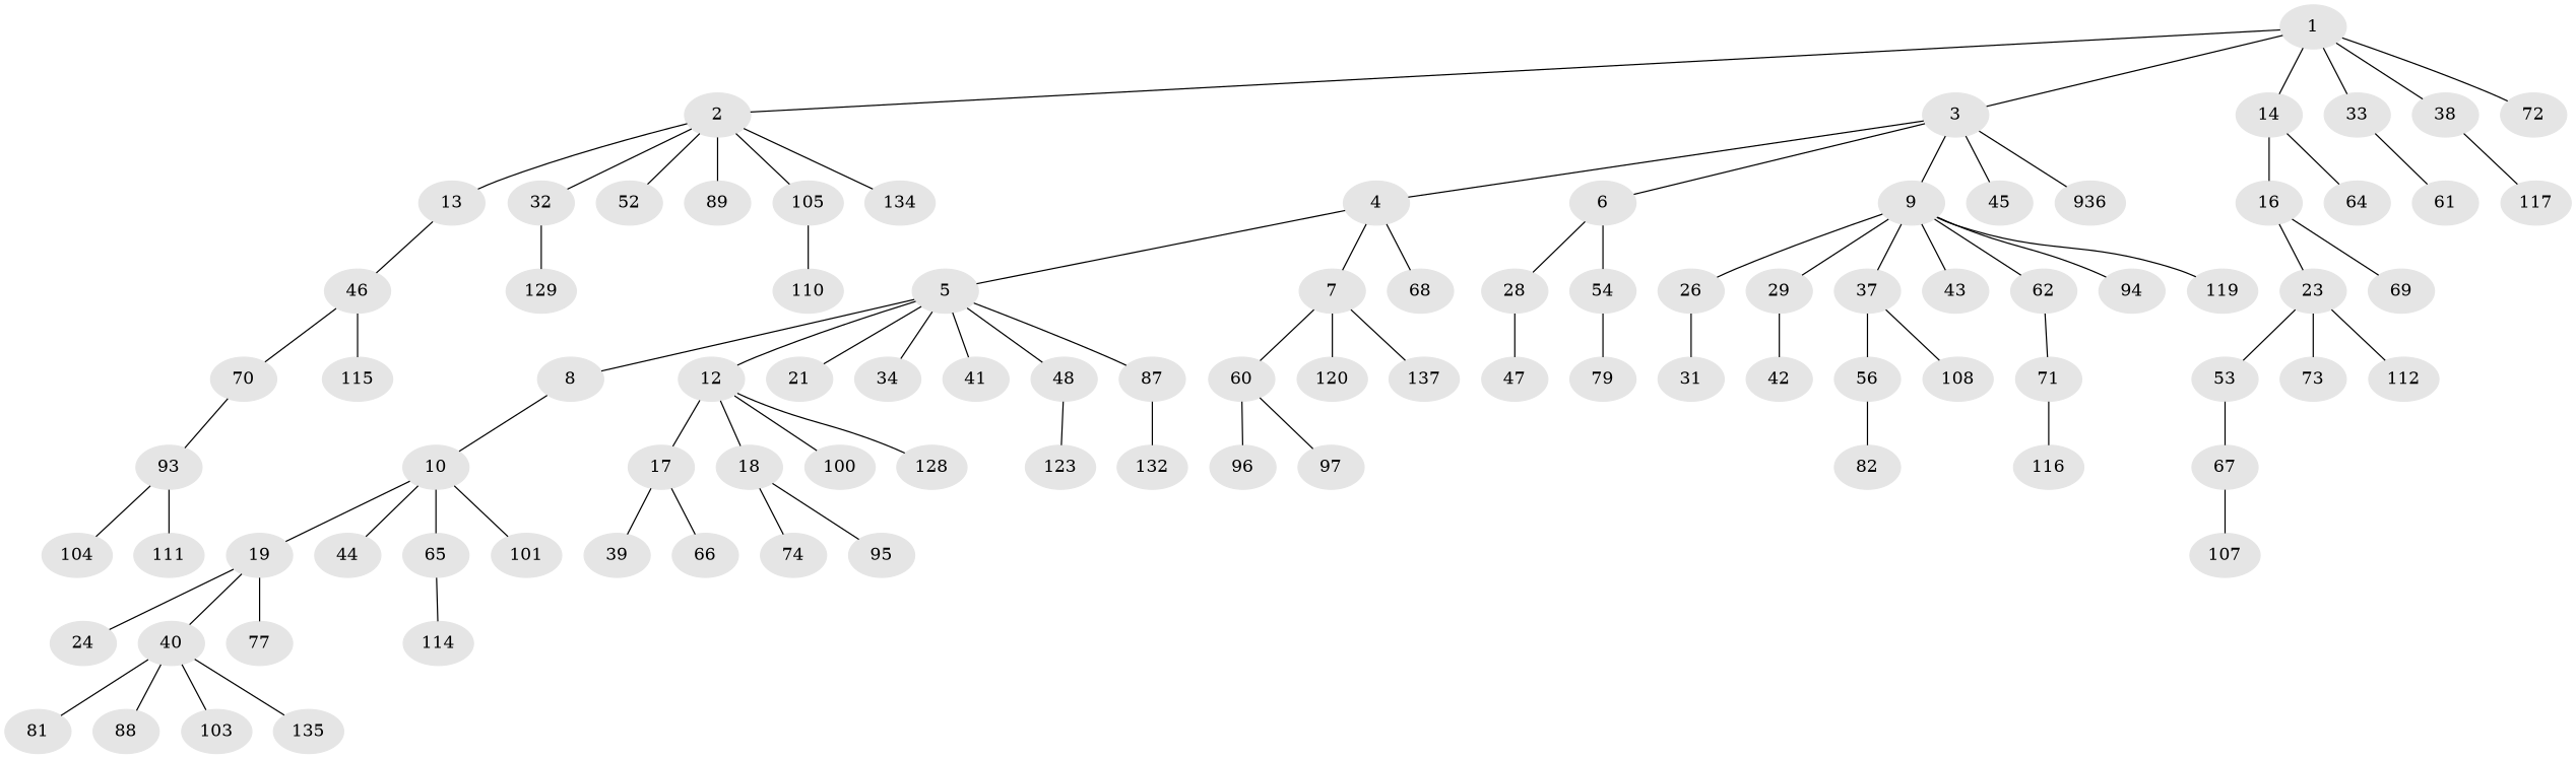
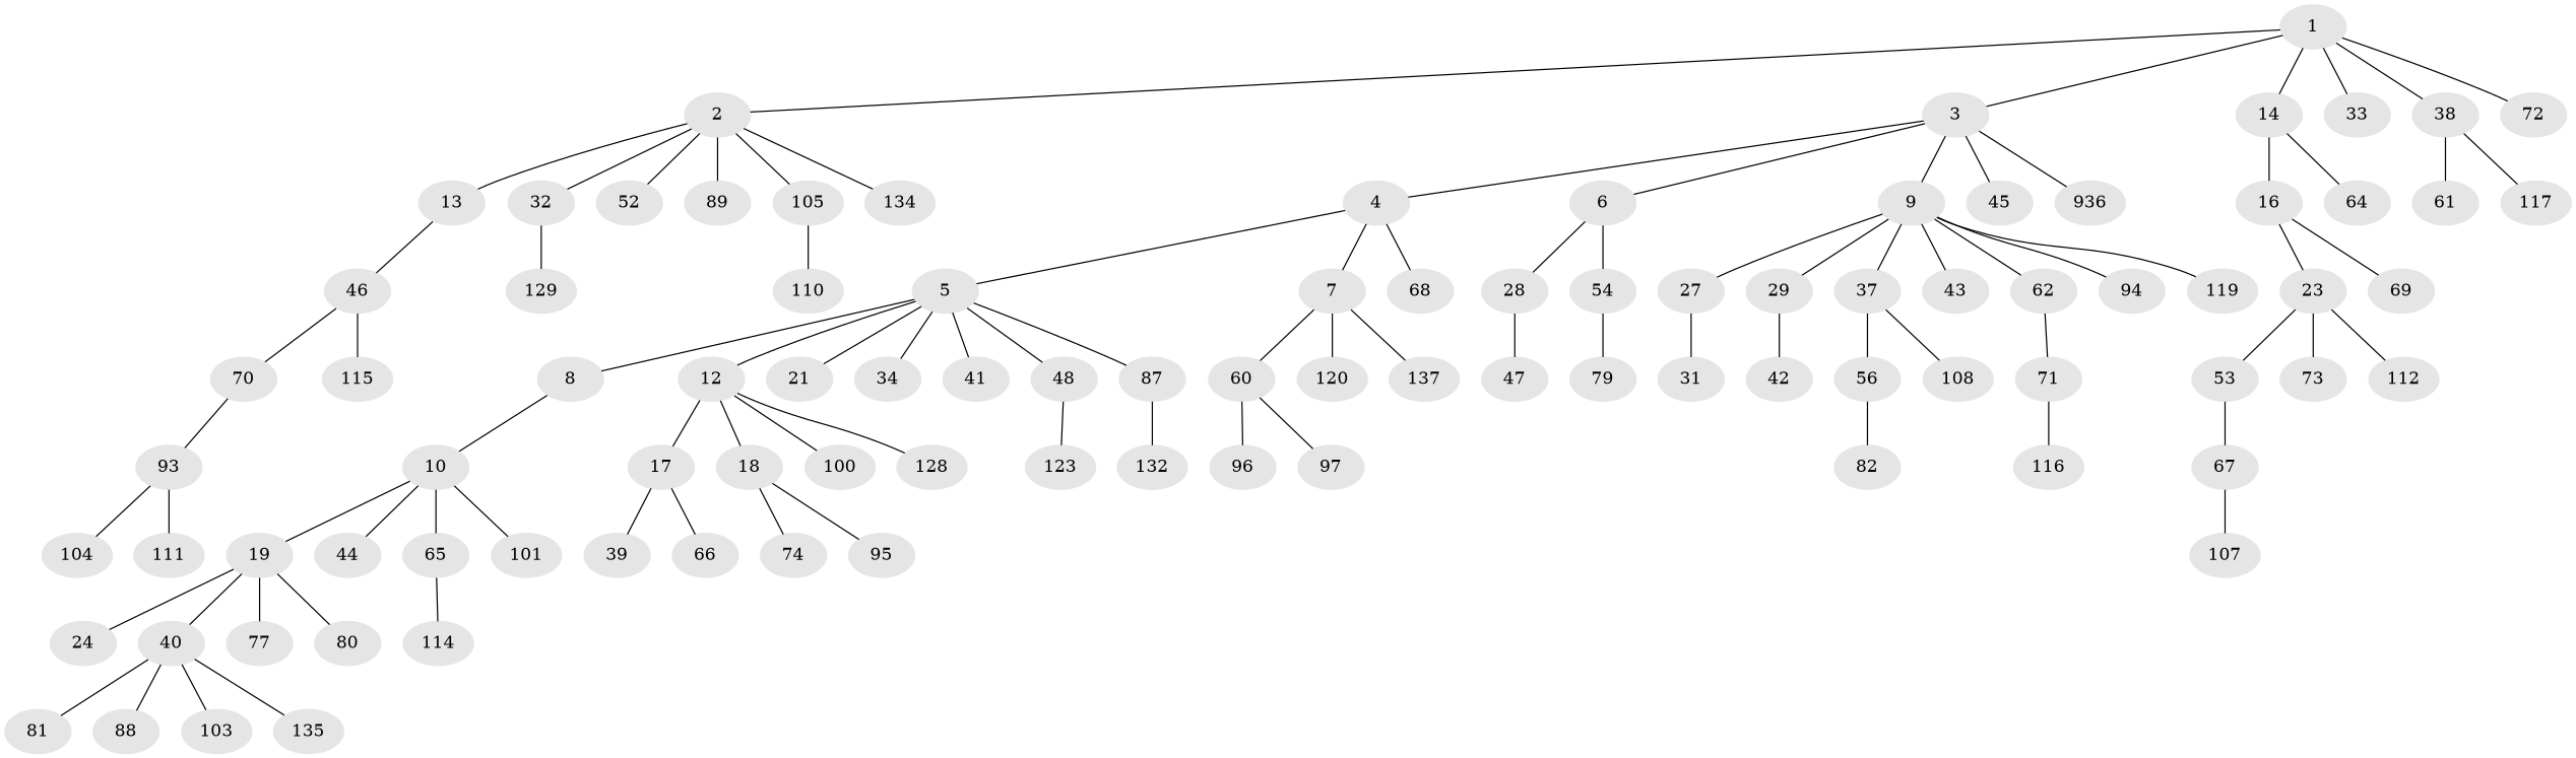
  graph {
    node [color=gray90 style=filled]
    1 [super="+55"]
    2 [super="+30"]
    3 [super="+91"]
    14
    33
    38
    72
    13
    32 [super="+92"]
    52
    89 [super="+125"]
    105
    134
    4
    6 [super="+15"]
    9 [super="+20"]
    45
    n18 [label=936]
    16 [super="+49"]
    64
    61 [super="+109"]
    117 [super="+138"]
    46 [super="+59"]
    129
    110 [super="+127"]
    5 [super="+11"]
    7 [super="+51"]
    68
    28 [super="+36"]
    54
-   27 [super="+75" label=26]
+   27 [super="+75"]
    29 [super="+35"]
    37 [super="+78"]
    43
    62
    94
    119
    8
    12 [super="+50"]
    21
    34
    41
    48
    87 [super="+106"]
    60 [super="+85"]
    120
    137
    10 [super="+84"]
    17 [super="+22"]
    18 [super="+57"]
    100
    128
    123 [super="+126"]
    132 [super="+139"]
    47 [super="+76"]
    79 [super="+113"]
    96
    97
    19 [super="+25"]
    44 [super="+63"]
    65
    101
    31 [super="+121"]
    42
    56 [super="+118"]
    108
    71 [super="+102"]
    24
    40 [super="+58"]
    77
+   80 [super="+83"]
    114
    39
    66
    74
    95
    70
    115 [super="+133"]
    23 [super="+26"]
    69
    53
    73
    112
    81 [super="+99"]
    88 [super="+124"]
    103
    135
    67
    82 [super="+90"]
    93 [super="+98"]
    107 [super="+122"]
    116
    104 [super="+131"]
    111
    1 -- 2
    1 -- 3
    1 -- 14
    1 -- 33
    1 -- 38
    1 -- 72
    2 -- 13
    2 -- 32
    2 -- 52
    2 -- 89
    2 -- 105
    2 -- 134
    3 -- 4
    3 -- 6
    3 -- 9
    3 -- 45
    3 -- n18
    14 -- 16
    14 -- 64
-   33 -- 61
+   38 -- 61
    38 -- 117
    13 -- 46
    32 -- 129
    105 -- 110
    4 -- 5
    4 -- 7
    4 -- 68
    6 -- 28
    6 -- 54
    9 -- 27
    9 -- 29
    9 -- 37
    9 -- 43
    9 -- 62
    9 -- 94
    9 -- 119
    16 -- 23
    16 -- 69
    46 -- 70
    46 -- 115
    5 -- 8
    5 -- 12
    5 -- 21
    5 -- 34
    5 -- 41
    5 -- 48
    5 -- 87
    7 -- 60
    7 -- 120
    7 -- 137
    28 -- 47
    54 -- 79
    27 -- 31
    29 -- 42
    37 -- 56
    37 -- 108
    62 -- 71
    8 -- 10
    12 -- 17
    12 -- 18
    12 -- 100
    12 -- 128
    48 -- 123
    87 -- 132
    60 -- 96
    60 -- 97
    10 -- 19
    10 -- 44
    10 -- 65
    10 -- 101
    17 -- 39
    17 -- 66
    18 -- 74
    18 -- 95
    19 -- 24
    19 -- 40
    19 -- 77
+   19 -- 80
    65 -- 114
    56 -- 82
    71 -- 116
    40 -- 81
    40 -- 88
    40 -- 103
    40 -- 135
    70 -- 93
    23 -- 53
    23 -- 73
    23 -- 112
    53 -- 67
    67 -- 107
    93 -- 104
    93 -- 111
  }
